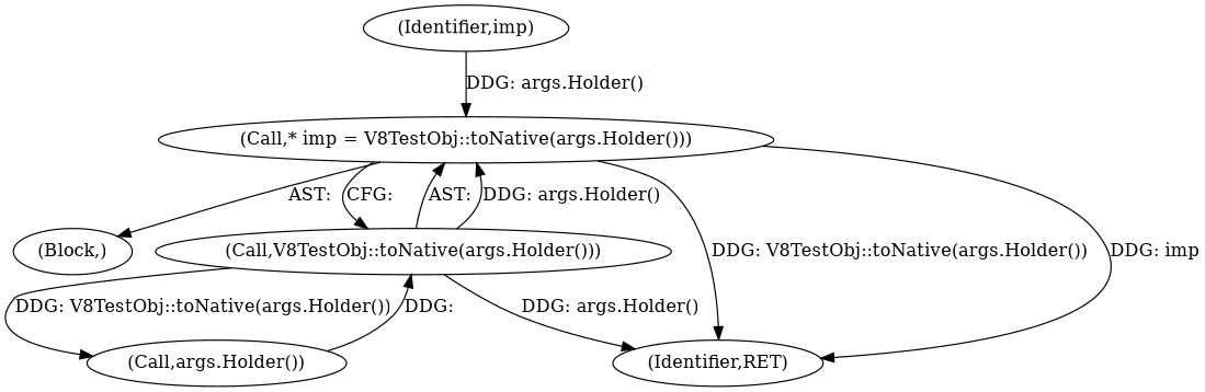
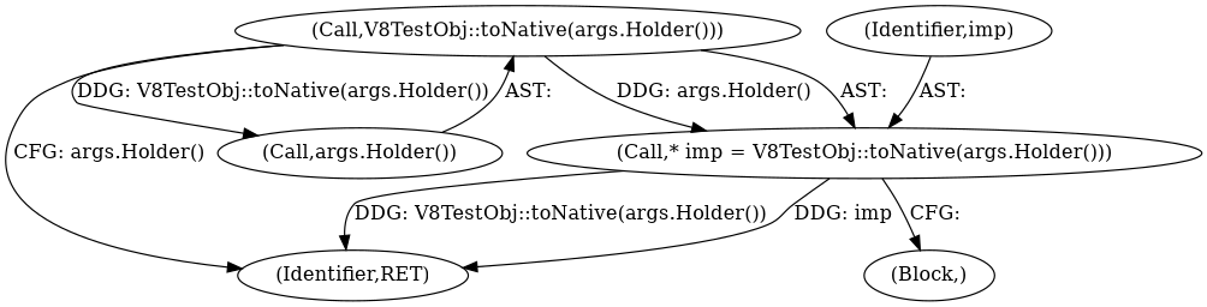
  digraph {
    n1 [label="(Call,* imp = V8TestObj::toNative(args.Holder()))"]
    n2 [label="(Call,V8TestObj::toNative(args.Holder()))"]
    n3 [label="(Block,)"]
    n4 [label="(Identifier,RET)"]
    n5 [label="(Call,args.Holder())"]
    n6 [label="(Identifier,imp)"]
-   n1 -> n2 [label="CFG: "]
-   n1 -> n3 [label="AST: "]
+   n1 -> n3 [label="CFG: "]
    n1 -> n4 [label="DDG: V8TestObj::toNative(args.Holder())"]
    n1 -> n4 [label="DDG: imp"]
    n2 -> n1 [label="AST: "]
    n2 -> n1 [label="DDG: args.Holder()"]
-   n2 -> n4 [label="DDG: args.Holder()"]
+   n2 -> n4 [label="CFG: args.Holder()"]
    n2 -> n5 [label="DDG: V8TestObj::toNative(args.Holder())"]
-   n5 -> n2 [label="DDG: "]
-   n6 -> n1 [label="DDG: args.Holder()"]
+   n5 -> n2 [label="AST: "]
+   n6 -> n1 [label="AST: "]
  }
